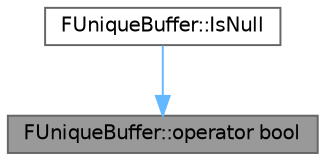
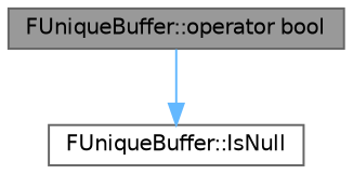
  digraph {
    rankdir=TB
    node [fontname=Helvetica fontsize=10 shape=box style=filled]
    n1 [color=gray40 fillcolor=grey60 fontcolor=black height=0.2 label="FUniqueBuffer::operator bool" width=0.4]
    n2 [color=grey40 fillcolor=white height=0.2 label="FUniqueBuffer::IsNull" width=0.4]
-   n2 -> n1 [color=steelblue1 fontname=Helvetica fontsize=10 labelfontname=Helvetica labelfontsize=10 style=solid]
+   n1 -> n2 [color=steelblue1 fontname=Helvetica fontsize=10 labelfontname=Helvetica labelfontsize=10 style=solid]
  }
